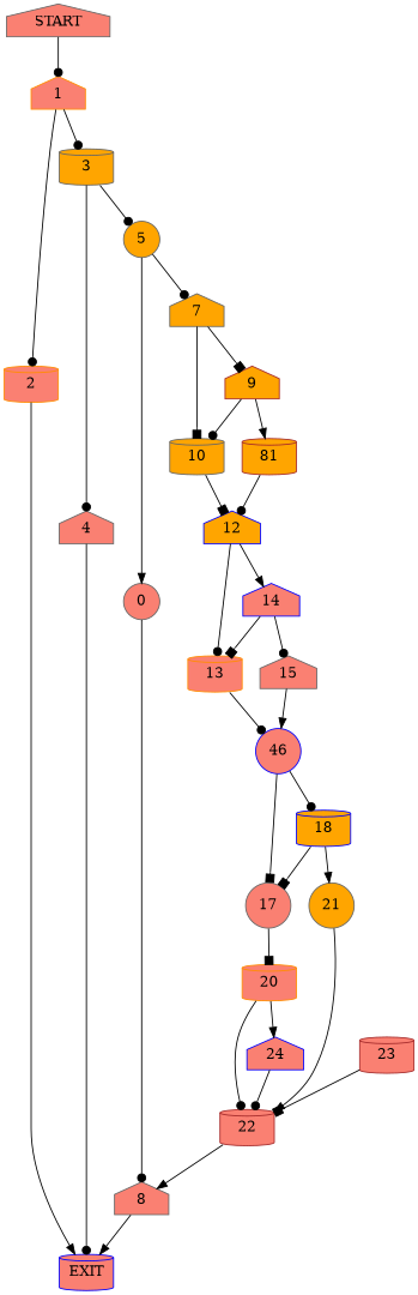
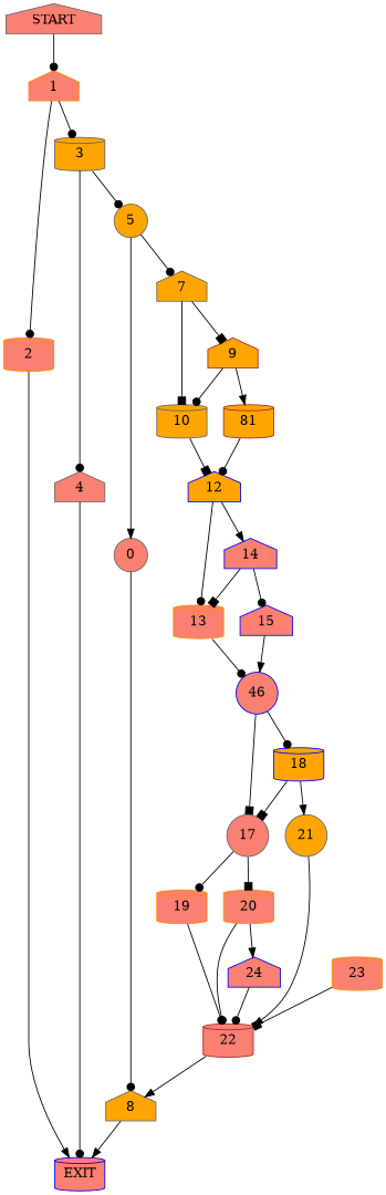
  digraph {
    node [color=gray40 fillcolor=salmon shape=cylinder style=filled]
    edge [arrowhead=dot]
    n1 [label=START shape=house]
    1 [color=darkorange shape=house]
    2 [color=darkorange]
    3 [fillcolor=orange]
    n5 [color=blue label=EXIT]
    4 [shape=house]
    5 [fillcolor=orange shape=circle]
    n8 [label=0 shape=circle]
    7 [fillcolor=orange shape=house]
-   8 [shape=house]
+   8 [fillcolor=orange shape=house]
    9 [color=brown fillcolor=orange shape=house]
    10 [fillcolor=orange]
    n13 [color=brown fillcolor=orange label=81]
    12 [color=blue fillcolor=orange shape=house]
    13 [color=darkorange]
    14 [color=blue shape=house]
    n17 [color=blue label=46 shape=circle]
-   15 [shape=house]
+   15 [color=blue shape=house]
    17 [shape=circle]
    18 [color=blue fillcolor=orange]
+   19 [color=darkorange]
    20 [color=darkorange]
    21 [fillcolor=orange shape=circle]
    22 [color=brown]
    24 [color=blue shape=house]
-   23 [color=brown]
+   23 [color=darkorange]
    n1 -> 1
    1 -> 2
    1 -> 3
    2 -> n5 [arrowhead=normal]
    3 -> 4
    3 -> 5
    4 -> n5
    5 -> n8 [arrowhead=normal]
    5 -> 7
    n8 -> 8
    7 -> 9 [arrowhead=box]
    7 -> 10 [arrowhead=box]
    8 -> n5 [arrowhead=normal]
    9 -> 10
    9 -> n13 [arrowhead=normal]
    10 -> 12 [arrowhead=box]
    n13 -> 12
    12 -> 13
    12 -> 14 [arrowhead=normal]
    13 -> n17
    14 -> 13 [arrowhead=box]
    14 -> 15
    n17 -> 17 [arrowhead=box]
    n17 -> 18
    15 -> n17 [arrowhead=normal]
+   17 -> 19
    17 -> 20 [arrowhead=box]
    18 -> 17 [arrowhead=box]
    18 -> 21 [arrowhead=normal]
+   19 -> 22
    20 -> 22
    20 -> 24 [arrowhead=normal]
    21 -> 22 [arrowhead=normal]
    22 -> 8 [arrowhead=normal]
    24 -> 22
    23 -> 22 [arrowhead=box]
  }
